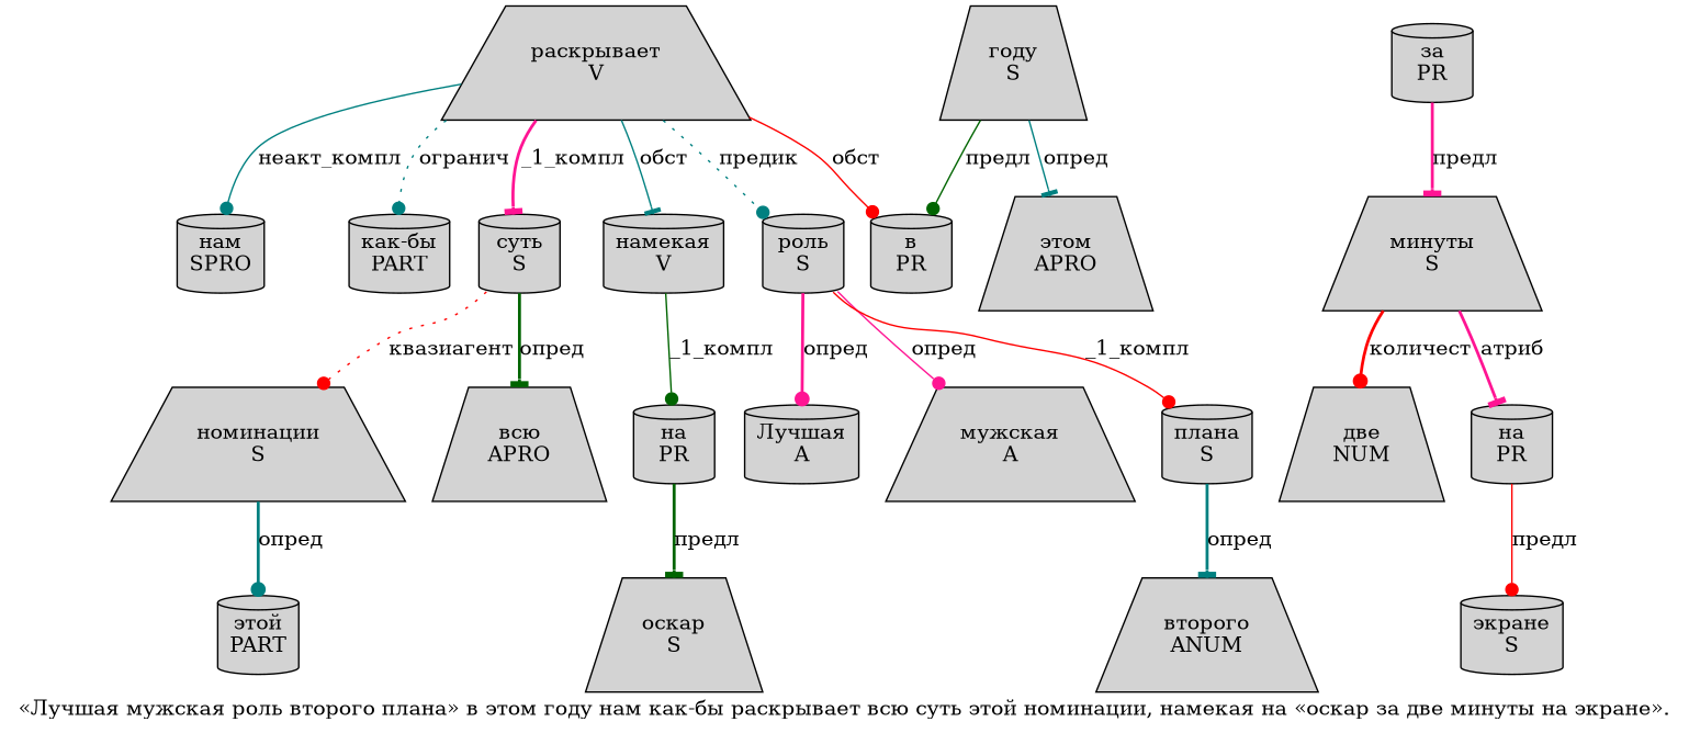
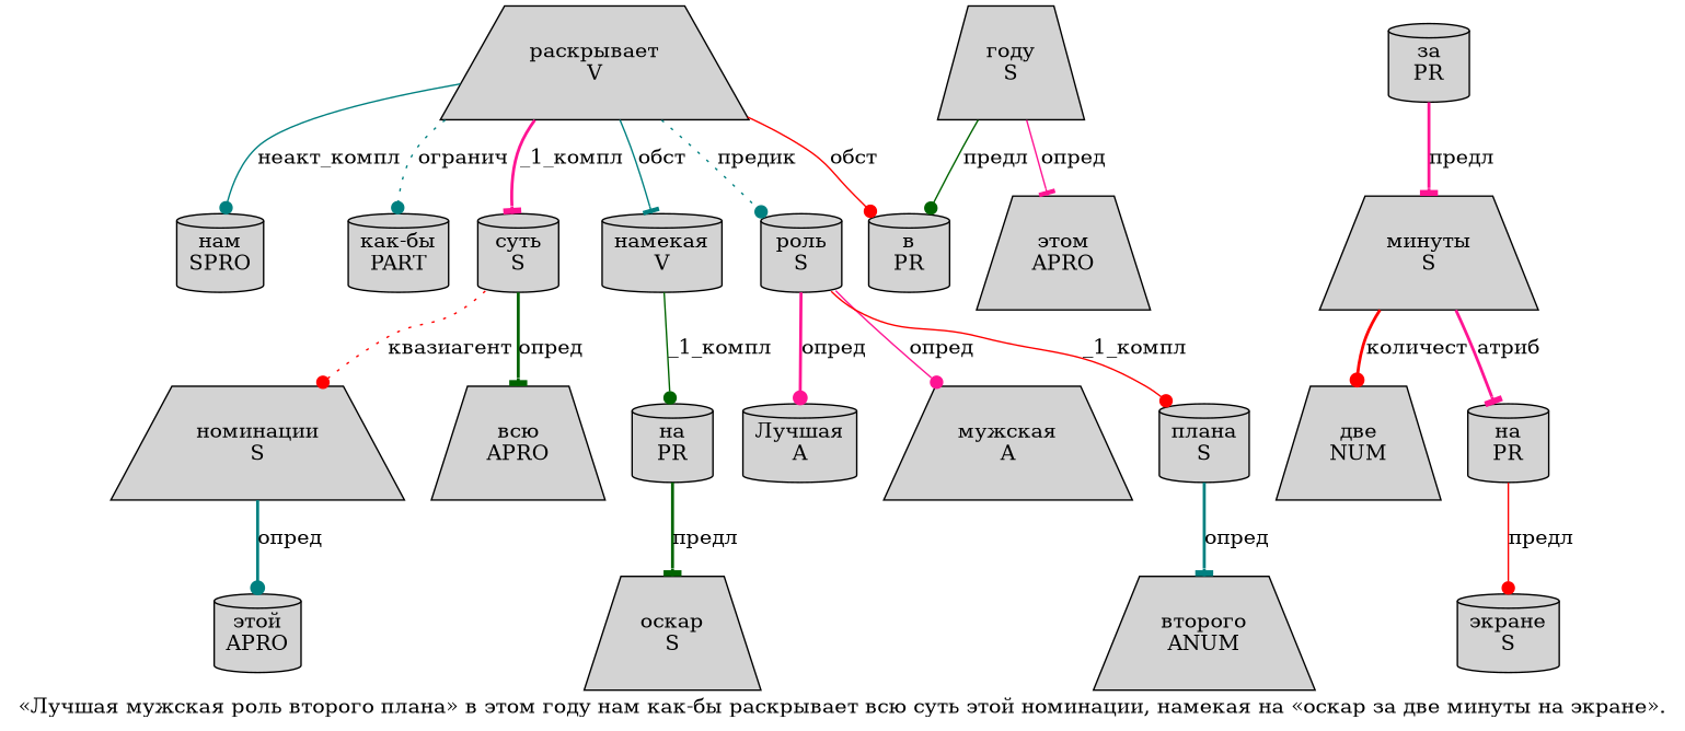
  digraph {
    label="«Лучшая мужская роль второго плана» в этом году нам как-бы раскрывает всю суть этой номинации, намекая на «оскар за две минуты на экране»."
    node [fillcolor=lightgray penwidth=1 shape=cylinder style=filled]
    edge [arrowhead=dot color=teal style=bold]
    n1 [label="Лучшая\nA"]
    n2 [label="мужская\nA" shape=trapezium]
    n3 [label="роль\nS"]
    n4 [label="плана\nS"]
    n5 [label="второго\nANUM" shape=trapezium]
    n6 [label="в\nPR"]
    n7 [label="году\nS" shape=trapezium]
    n8 [label="этом\nAPRO" shape=trapezium]
    n9 [label="нам\nSPRO"]
    n10 [label="как-бы\nPART"]
    n11 [label="раскрывает\nV" shape=trapezium]
    n12 [label="суть\nS"]
    n13 [label="намекая\nV"]
    n14 [label="всю\nAPRO" shape=trapezium]
    n15 [label="номинации\nS" shape=trapezium]
    n16 [label="на\nPR"]
-   n17 [label="этой\nPART"]
+   n17 [label="этой\nAPRO"]
    n18 [label="оскар\nS" shape=trapezium]
    n19 [label="за\nPR"]
    n20 [label="минуты\nS" shape=trapezium]
    n21 [label="две\nNUM" shape=trapezium]
    n22 [label="на\nPR"]
    n23 [label="экране\nS"]
    n3 -> n1 [color=deeppink label="опред"]
    n3 -> n2 [color=deeppink label="опред" style=solid]
    n3 -> n4 [color=red label="_1_компл" style=solid]
    n4 -> n5 [arrowhead=tee label="опред"]
    n7 -> n6 [color=darkgreen label="предл" style=solid]
-   n7 -> n8 [arrowhead=tee label="опред" style=solid]
+   n7 -> n8 [arrowhead=tee color=deeppink label="опред" style=solid]
    n11 -> n3 [label="предик" style=dotted]
    n11 -> n6 [color=red label="обст" style=solid]
    n11 -> n9 [label="неакт_компл" style=solid]
    n11 -> n10 [label="огранич" style=dotted]
    n11 -> n12 [arrowhead=tee color=deeppink label="_1_компл"]
    n11 -> n13 [arrowhead=tee label="обст" style=solid]
    n12 -> n14 [arrowhead=tee color=darkgreen label="опред"]
    n12 -> n15 [color=red label="квазиагент" style=dotted]
    n13 -> n16 [color=darkgreen label="_1_компл" style=solid]
    n15 -> n17 [label="опред"]
    n16 -> n18 [arrowhead=tee color=darkgreen label="предл"]
    n19 -> n20 [arrowhead=tee color=deeppink label="предл"]
    n20 -> n21 [color=red label="количест"]
    n20 -> n22 [arrowhead=tee color=deeppink label="атриб"]
    n22 -> n23 [color=red label="предл" style=solid]
  }
